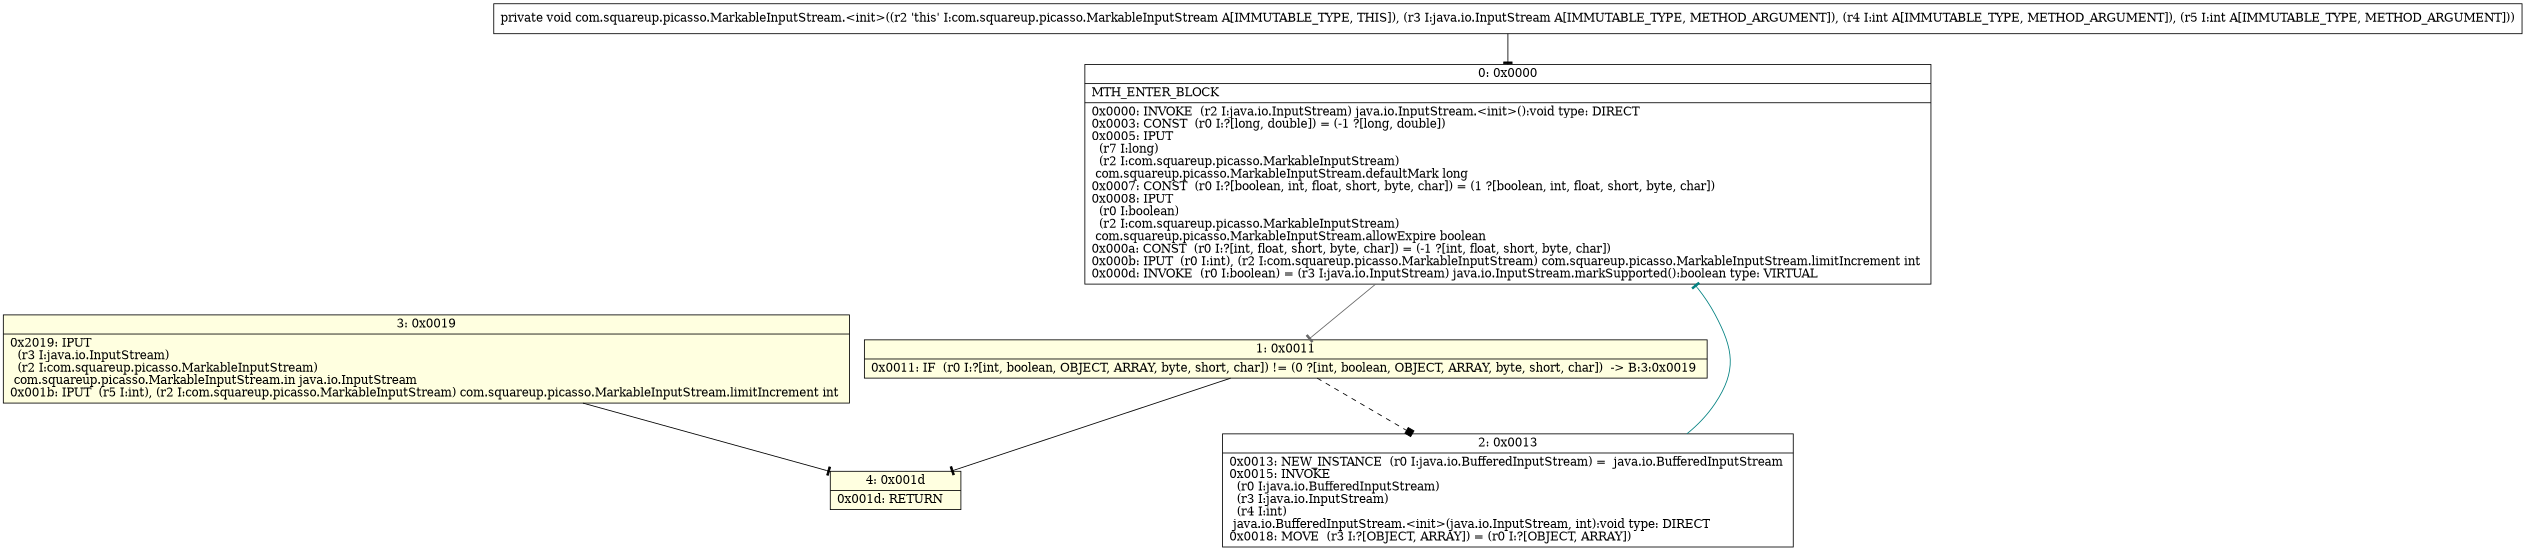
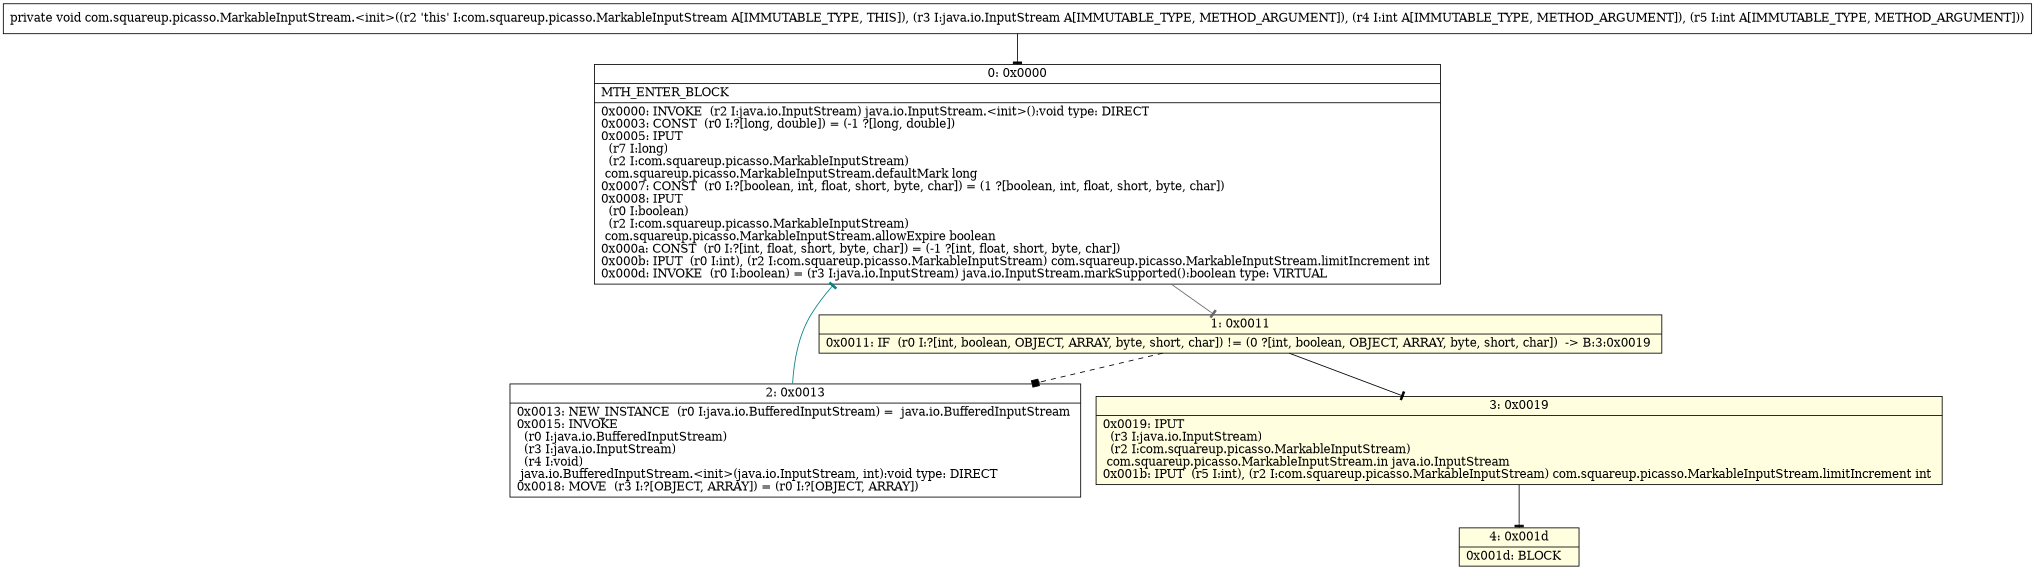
  digraph {
    node [fillcolor=white shape=record style=filled]
    edge [arrowhead=tee color=black]
    n1 [label="{0\:\ 0x0000|MTH_ENTER_BLOCK\l|0x0000: INVOKE  (r2 I:java.io.InputStream) java.io.InputStream.\<init\>():void type: DIRECT \l0x0003: CONST  (r0 I:?[long, double]) = (\-1 ?[long, double]) \l0x0005: IPUT  \l  (r7 I:long)\l  (r2 I:com.squareup.picasso.MarkableInputStream)\l com.squareup.picasso.MarkableInputStream.defaultMark long \l0x0007: CONST  (r0 I:?[boolean, int, float, short, byte, char]) = (1 ?[boolean, int, float, short, byte, char]) \l0x0008: IPUT  \l  (r0 I:boolean)\l  (r2 I:com.squareup.picasso.MarkableInputStream)\l com.squareup.picasso.MarkableInputStream.allowExpire boolean \l0x000a: CONST  (r0 I:?[int, float, short, byte, char]) = (\-1 ?[int, float, short, byte, char]) \l0x000b: IPUT  (r0 I:int), (r2 I:com.squareup.picasso.MarkableInputStream) com.squareup.picasso.MarkableInputStream.limitIncrement int \l0x000d: INVOKE  (r0 I:boolean) = (r3 I:java.io.InputStream) java.io.InputStream.markSupported():boolean type: VIRTUAL \l}"]
    n2 [fillcolor=lightyellow label="{1\:\ 0x0011|0x0011: IF  (r0 I:?[int, boolean, OBJECT, ARRAY, byte, short, char]) != (0 ?[int, boolean, OBJECT, ARRAY, byte, short, char])  \-\> B:3:0x0019 \l}"]
-   n3 [label="{2\:\ 0x0013|0x0013: NEW_INSTANCE  (r0 I:java.io.BufferedInputStream) =  java.io.BufferedInputStream \l0x0015: INVOKE  \l  (r0 I:java.io.BufferedInputStream)\l  (r3 I:java.io.InputStream)\l  (r4 I:int)\l java.io.BufferedInputStream.\<init\>(java.io.InputStream, int):void type: DIRECT \l0x0018: MOVE  (r3 I:?[OBJECT, ARRAY]) = (r0 I:?[OBJECT, ARRAY]) \l}"]
-   n4 [fillcolor=lightyellow label="{3\:\ 0x0019|0x2019: IPUT  \l  (r3 I:java.io.InputStream)\l  (r2 I:com.squareup.picasso.MarkableInputStream)\l com.squareup.picasso.MarkableInputStream.in java.io.InputStream \l0x001b: IPUT  (r5 I:int), (r2 I:com.squareup.picasso.MarkableInputStream) com.squareup.picasso.MarkableInputStream.limitIncrement int \l}"]
-   n5 [fillcolor=lightyellow label="{4\:\ 0x001d|0x001d: RETURN   \l}"]
+   n3 [label="{2\:\ 0x0013|0x0013: NEW_INSTANCE  (r0 I:java.io.BufferedInputStream) =  java.io.BufferedInputStream \l0x0015: INVOKE  \l  (r0 I:java.io.BufferedInputStream)\l  (r3 I:java.io.InputStream)\l  (r4 I:void)\l java.io.BufferedInputStream.\<init\>(java.io.InputStream, int):void type: DIRECT \l0x0018: MOVE  (r3 I:?[OBJECT, ARRAY]) = (r0 I:?[OBJECT, ARRAY]) \l}"]
+   n4 [fillcolor=lightyellow label="{3\:\ 0x0019|0x0019: IPUT  \l  (r3 I:java.io.InputStream)\l  (r2 I:com.squareup.picasso.MarkableInputStream)\l com.squareup.picasso.MarkableInputStream.in java.io.InputStream \l0x001b: IPUT  (r5 I:int), (r2 I:com.squareup.picasso.MarkableInputStream) com.squareup.picasso.MarkableInputStream.limitIncrement int \l}"]
+   n5 [fillcolor=lightyellow label="{4\:\ 0x001d|0x001d: BLOCK   \l}"]
    n6 [label="{private void com.squareup.picasso.MarkableInputStream.\<init\>((r2 'this' I:com.squareup.picasso.MarkableInputStream A[IMMUTABLE_TYPE, THIS]), (r3 I:java.io.InputStream A[IMMUTABLE_TYPE, METHOD_ARGUMENT]), (r4 I:int A[IMMUTABLE_TYPE, METHOD_ARGUMENT]), (r5 I:int A[IMMUTABLE_TYPE, METHOD_ARGUMENT])) }"]
    n1 -> n2 [color=gray40]
    n2 -> n3 [arrowhead=box style=dashed]
-   n2 -> n5
+   n2 -> n4
    n3 -> n1 [color=teal]
    n4 -> n5
    n6 -> n1
  }
